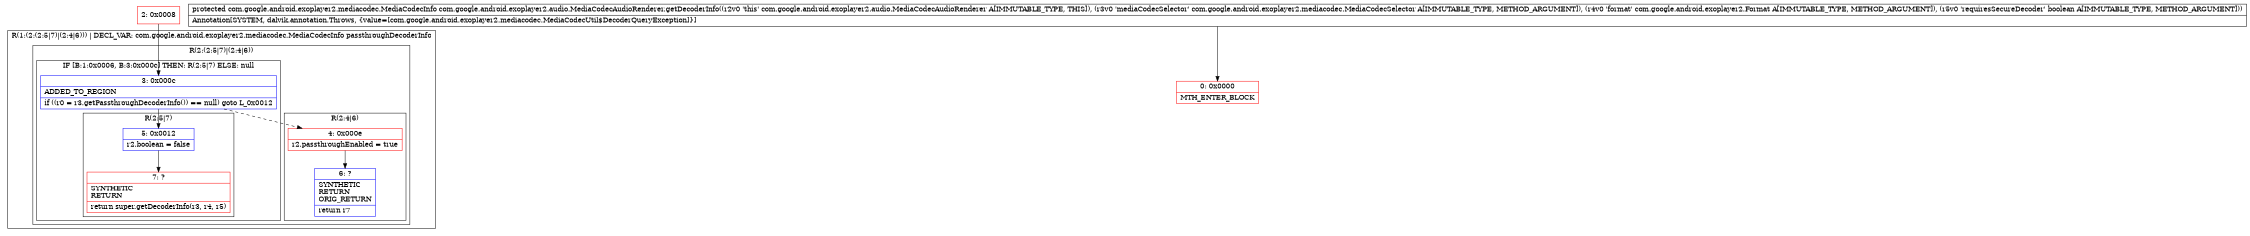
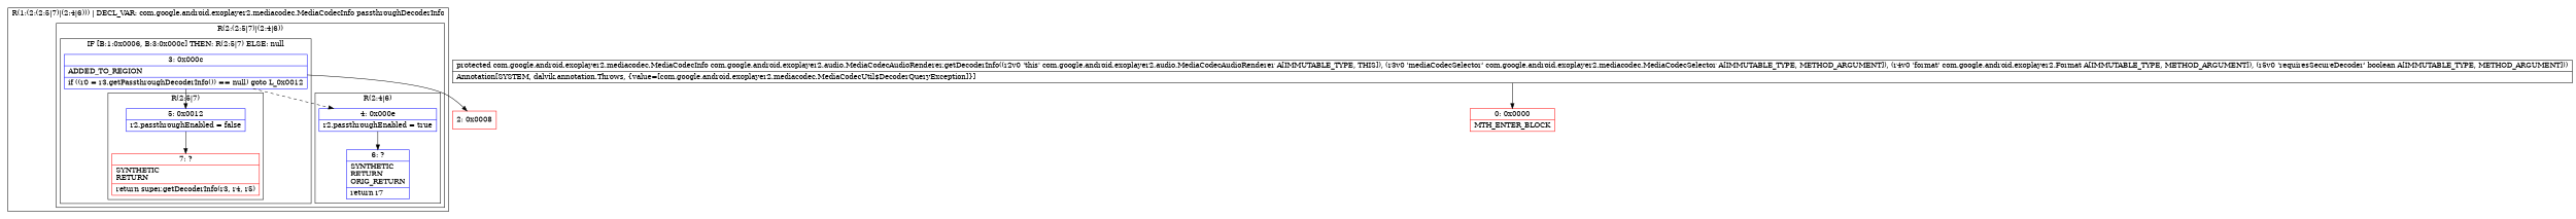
  digraph {
    node [color=blue shape=record]
-   n1 [label="{5\:\ 0x0012|r2.boolean = false\l}"]
+   n1 [label="{5\:\ 0x0012|r2.passthroughEnabled = false\l}"]
    n2 [color=red label="{7\:\ ?|SYNTHETIC\lRETURN\l|return super.getDecoderInfo(r3, r4, r5)\l}"]
    n3 [label="{3\:\ 0x000c|ADDED_TO_REGION\l|if ((r0 = r3.getPassthroughDecoderInfo()) == null) goto L_0x0012\l}"]
-   n4 [color=red label="{4\:\ 0x000e|r2.passthroughEnabled = true\l}"]
+   n4 [label="{4\:\ 0x000e|r2.passthroughEnabled = true\l}"]
    n5 [label="{6\:\ ?|SYNTHETIC\lRETURN\lORIG_RETURN\l|return r7\l}"]
    n6 [color=red label="{2\:\ 0x0008}"]
    n7 [color=red label="{0\:\ 0x0000|MTH_ENTER_BLOCK\l}"]
    n8 [label="{protected com.google.android.exoplayer2.mediacodec.MediaCodecInfo com.google.android.exoplayer2.audio.MediaCodecAudioRenderer.getDecoderInfo((r2v0 'this' com.google.android.exoplayer2.audio.MediaCodecAudioRenderer A[IMMUTABLE_TYPE, THIS]), (r3v0 'mediaCodecSelector' com.google.android.exoplayer2.mediacodec.MediaCodecSelector A[IMMUTABLE_TYPE, METHOD_ARGUMENT]), (r4v0 'format' com.google.android.exoplayer2.Format A[IMMUTABLE_TYPE, METHOD_ARGUMENT]), (r5v0 'requiresSecureDecoder' boolean A[IMMUTABLE_TYPE, METHOD_ARGUMENT]))  | Annotation[SYSTEM, dalvik.annotation.Throws, \{value=[com.google.android.exoplayer2.mediacodec.MediaCodecUtil$DecoderQueryException]\}]\l}" color=""]
    subgraph cluster_1 {
      label="R(1:(2:(2:5|7)|(2:4|6))) | DECL_VAR: com.google.android.exoplayer2.mediacodec.MediaCodecInfo passthroughDecoderInfo\l"
      subgraph cluster_2 {
        label="R(2:(2:5|7)|(2:4|6))"
        subgraph cluster_3 {
          label="IF [B:1:0x0006, B:3:0x000c] THEN: R(2:5|7) ELSE: null"
          n3
          subgraph cluster_4 {
            label="R(2:5|7)"
            n1
            n2
          }
        }
        subgraph cluster_5 {
          label="R(2:4|6)"
          n4
          n5
        }
      }
    }
    n1 -> n2
    n3 -> n1
    n3 -> n4 [style=dashed]
    n4 -> n5
-   n6 -> n3
+   n3 -> n6
    n8 -> n7
  }
